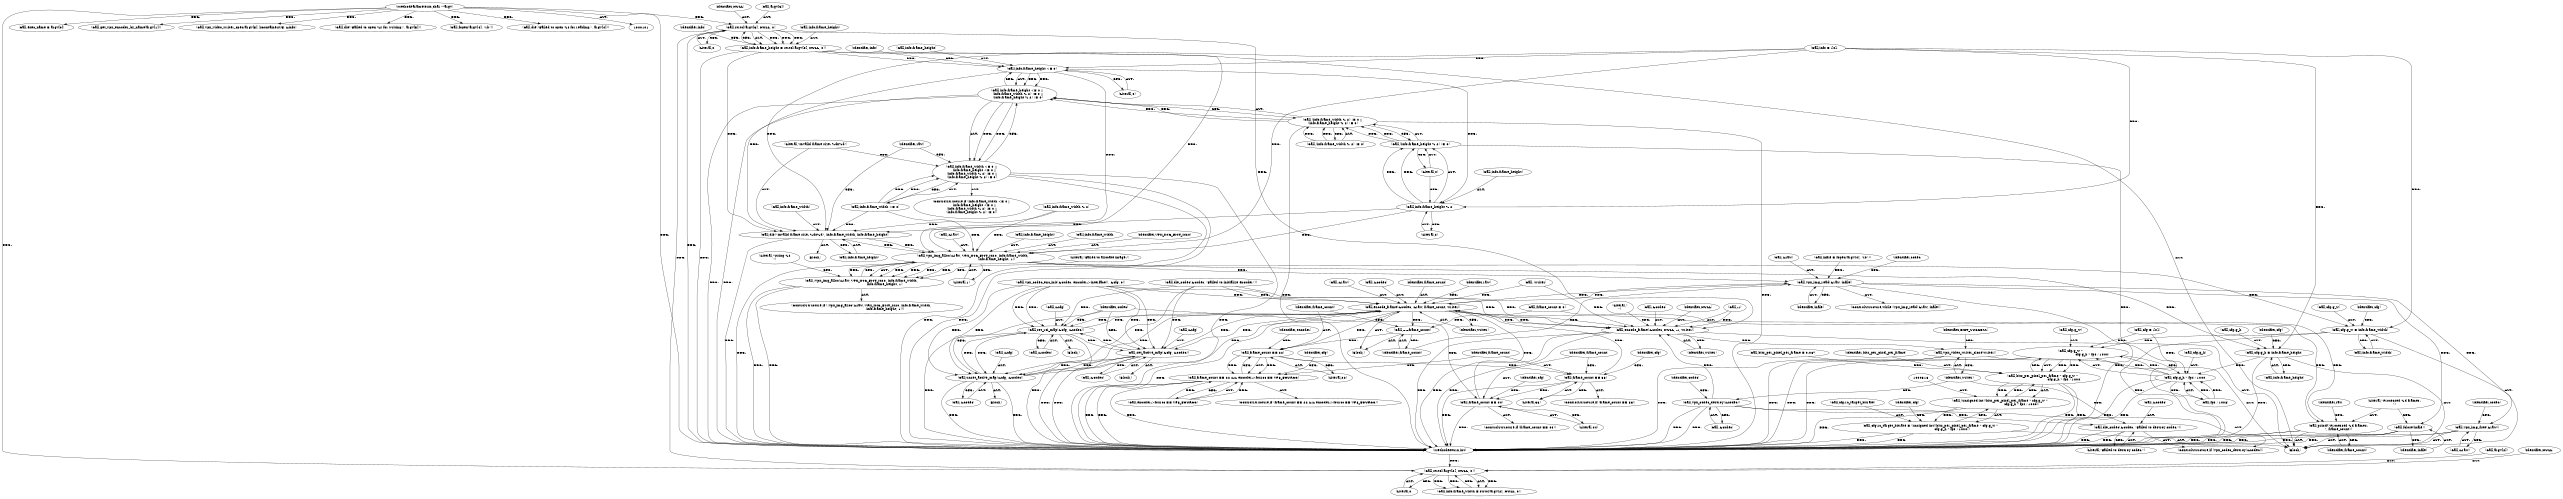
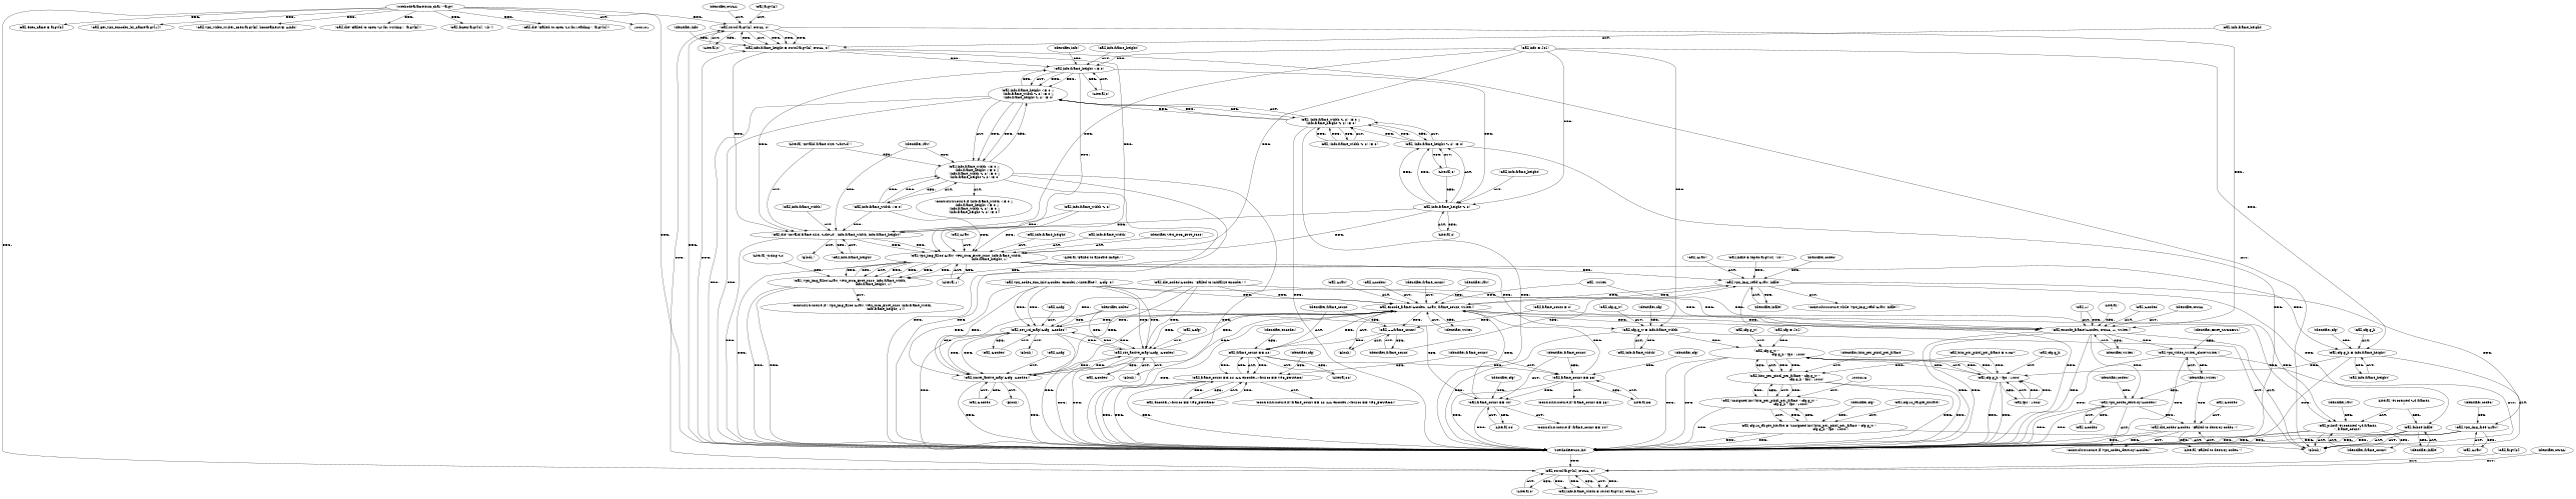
  digraph {
    n1 [label="(Call,strtol(argv[3], NULL, 0))"]
    n2 [label="(Call,info.frame_height = strtol(argv[3], NULL, 0))"]
    n3 [label="(Call,encode_frame(&codec, NULL, -1, writer))"]
    n4 [label="(MethodReturn,int)"]
    n5 [label="(Literal,0)"]
    n6 [label="(Call,info.frame_height <= 0)"]
    n7 [label="(Call,die(\"Invalid frame size: %dx%d\", info.frame_width, info.frame_height))"]
    n8 [label="(Call,vpx_img_alloc(&raw, VPX_IMG_FMT_I420, info.frame_width,\n                                             info.frame_height, 1))"]
    n9 [label="(Block,)"]
    n10 [label="(Call,vpx_codec_destroy(&codec))"]
    n11 [label="(Call,vpx_video_writer_close(writer))"]
    n12 [label="(Identifier,writer)"]
    n13 [label="(Call,strtol(argv[2], NULL, 0))"]
    n14 [label="(MethodParameterIn,char **argv)"]
    n15 [label="(Call,exec_name = argv[0])"]
    n16 [label="(Call,get_vpx_encoder_by_name(argv[1]))"]
    n17 [label="(Call,vpx_video_writer_open(argv[5], kContainerIVF, &info))"]
    n18 [label="(Call,die(\"Failed to open %s for writing.\", argv[5]))"]
    n19 [label="(Call,fopen(argv[4], \"rb\"))"]
    n20 [label="(Call,die(\"Failed to open %s for reading.\", argv[4]))"]
    1000101
    n22 [label="(Literal,0)"]
    n23 [label="(Call,info.frame_width = strtol(argv[2], NULL, 0))"]
    n24 [label="(Call,info.frame_height <= 0 ||\n (info.frame_width % 2) != 0 ||\n (info.frame_height % 2) != 0)"]
    n25 [label="(Call,info.frame_height % 2)"]
    n26 [label="(Literal,0)"]
    n27 [label="(Call,info.frame_height)"]
    n28 [label="(Block,)"]
    n29 [label="(Call,!vpx_img_alloc(&raw, VPX_IMG_FMT_I420, info.frame_width,\n                                             info.frame_height, 1))"]
    n30 [label="(Call,cfg.g_w = info.frame_width)"]
    n31 [label="(Call,cfg.g_h = info.frame_height)"]
    n32 [label="(Call,vpx_img_read(&raw, infile))"]
    n33 [label="(Literal,1)"]
    n34 [label="(Call,info.frame_width <= 0 ||\n      info.frame_height <= 0 ||\n (info.frame_width % 2) != 0 ||\n (info.frame_height % 2) != 0)"]
    n35 [label="(Call,(info.frame_width % 2) != 0 ||\n (info.frame_height % 2) != 0)"]
    n36 [label="(Call,(info.frame_height % 2) != 0)"]
    n37 [label="(Literal,2)"]
    n38 [label="(Call,info.frame_width <= 0)"]
    n39 [label="(ControlStructure,if (info.frame_width <= 0 ||\n      info.frame_height <= 0 ||\n (info.frame_width % 2) != 0 ||\n (info.frame_height % 2) != 0))"]
    n40 [label="(Call,(info.frame_width % 2) != 0)"]
    n41 [label="(Literal,0)"]
    n42 [label="(ControlStructure,if (!vpx_img_alloc(&raw, VPX_IMG_FMT_I420, info.frame_width,\n                                             info.frame_height, 1)))"]
    n43 [label="(Call,cfg.g_w *\n                                         cfg.g_h * fps / 1000)"]
    n44 [label="(Call,info.frame_width)"]
    n45 [label="(Call,cfg.g_h * fps / 1000)"]
    n46 [label="(Call,info.frame_height)"]
    n47 [label="(Call,encode_frame(&codec, &raw, frame_count, writer))"]
    n48 [label="(Call,fclose(infile))"]
    n49 [label="(Call,vpx_img_free(&raw))"]
    n50 [label="(ControlStructure,while (vpx_img_read(&raw, infile)))"]
    n51 [label="(Identifier,infile)"]
    n52 [label="(Call,bits_per_pixel_per_frame * cfg.g_w *\n                                         cfg.g_h * fps / 1000)"]
    n53 [label="(Call,(unsigned int)(bits_per_pixel_per_frame * cfg.g_w *\n                                         cfg.g_h * fps / 1000))"]
    n54 [label="(Call,fps / 1008)"]
    n55 [label="(Call,cfg.rc_target_bitrate = (unsigned int)(bits_per_pixel_per_frame * cfg.g_w *\n                                         cfg.g_h * fps / 1000))"]
    n56 [label="(Call,++frame_count)"]
    n57 [label="(Call,set_roi_map(&cfg, &codec))"]
    n58 [label="(Call,set_active_map(&cfg, &codec))"]
    n59 [label="(Call,unset_active_map(&cfg, &codec))"]
    n60 [label="(Call,printf(\"Processed %d frames.\n\", frame_count))"]
    n61 [label="(Identifier,writer)"]
    n62 [label="(Block,)"]
    n63 [label="(Identifier,infile)"]
    n64 [label="(Call,&raw)"]
    n65 [label="(Call,frame_count == 22)"]
    n66 [label="(Identifier,frame_count)"]
    n67 [label="(Block,)"]
    n68 [label="(Call,&codec)"]
    n69 [label="(Call,&codec)"]
    n70 [label="(Block,)"]
    n71 [label="(Call,&codec)"]
    n72 [label="(Block,)"]
    n73 [label="(Identifier,frame_count)"]
    n74 [label="(Call,frame_count == 22 && encoder->fourcc == VP8_FOURCC)"]
    n75 [label="(Call,frame_count == 33)"]
    n76 [label="(Literal,22)"]
    n77 [label="(ControlStructure,if (frame_count == 22 && encoder->fourcc == VP8_FOURCC))"]
    n78 [label="(Call,encoder->fourcc == VP8_FOURCC)"]
    n79 [label="(Call,frame_count == 44)"]
    n80 [label="(ControlStructure,if (frame_count == 33))"]
    n81 [label="(Literal,33)"]
    n82 [label="(Literal,44)"]
    n83 [label="(ControlStructure,if (frame_count == 44))"]
    n84 [label="(Call,die_codec(&codec, \"Failed to destroy codec.\"))"]
    n85 [label="(Call,&codec)"]
    n86 [label="(ControlStructure,if (vpx_codec_destroy(&codec)))"]
    n87 [label="(Identifier,writer)"]
    n88 [label="(Literal,\"Failed to destroy codec.\")"]
    n89 [label="(Identifier,raw)"]
    n90 [label="(Call,infile = fopen(argv[4], \"rb\"))"]
    n91 [label="(Identifier,raw)"]
    n92 [label="(Call,info.frame_height)"]
    n93 [label="(Call,&cfg)"]
    n94 [label="(Literal,\"Invalid frame size: %dx%d\")"]
    n95 [label="(Call,info.frame_height)"]
    n96 [label="(Identifier,raw)"]
    n97 [label="(Literal,\"Failed to allocate image.\")"]
    n98 [label="(Literal,\"\n\")"]
    n99 [label="(Call,cfg.g_w)"]
    n100 [label="(Identifier,NULL)"]
    n101 [label="(Call,&raw)"]
    n102 [label="(Call,!writer)"]
    n103 [label="(Identifier,bits_per_pixel_per_frame)"]
    n104 [label="(Call,info.frame_width)"]
    n105 [label="(Identifier,encoder)"]
    n106 [label="(Call,info.frame_height)"]
    n107 [label="(Identifier,info)"]
    n108 [label="(Call,cfg.g_w)"]
    n109 [label="(Literal,\"Using %s\n\")"]
    n110 [label="(Identifier,frame_count)"]
    n111 [label="(Call,cfg.rc_target_bitrate)"]
    n112 [label="(Call,argv[2])"]
    n113 [label="(Identifier,cfg)"]
    n114 [label="(Identifier,info)"]
    n115 [label="(Call,info.frame_width % 2)"]
    n116 [label="(Call,cfg.g_h)"]
    n117 [label="(Call,frame_count = 0)"]
    n118 [label="(Call,info.frame_height)"]
    n119 [label="(Call,&codec)"]
    n120 [label="(Identifier,EXIT_SUCCESS)"]
    n121 [label="(Identifier,frame_count)"]
    n122 [label="(Identifier,codec)"]
    n123 [label="(Call,cfg.g_h)"]
    n124 [label="(Literal,\"Processed %d frames.\n\")"]
    n125 [label="(Call,die_codec(&codec, \"Failed to initialize encoder\"))"]
    n126 [label="(Call,cfg = {0})"]
    n127 [label="(Identifier,cfg)"]
    n128 [label="(Call,&codec)"]
    n129 [label="(Call,vpx_codec_enc_init(&codec, encoder->interface(), &cfg, 0))"]
    n130 [label="(Identifier,codec)"]
    n131 [label="(Call,info.frame_width)"]
    n132 [label="(Call,&raw)"]
    n133 [label="(Identifier,codec)"]
    n134 [label="(Identifier,codec)"]
    n135 [label="(Call,info = {0})"]
    n136 [label="(Identifier,cfg)"]
    n137 [label="(Call,argv[3])"]
    n138 [label="(Identifier,cfg)"]
    n139 [label="(Identifier,frame_count)"]
    n140 [label="(Identifier,cfg)"]
    n141 [label="(Call,&cfg)"]
    n142 [label="(Call,bits_per_pixel_per_frame = 0.067)"]
    n143 [label="(Call,&cfg)"]
    n144 [label="(Identifier,VPX_IMG_FMT_I420)"]
    n145 [label="(Call,&codec)"]
    n146 [label="(Identifier,cfg)"]
    n147 [label="(Identifier,frame_count)"]
    n148 [label="(Call,&raw)"]
    n149 [label="(Identifier,NULL)"]
    n150 [label="(Call,-1)"]
    n151 [label="(Identifier,NULL)"]
    1000316
    n1 -> n2 [label="AST: "]
    n1 -> n2 [label="DDG: "]
    n1 -> n2 [label="DDG: "]
    n1 -> n2 [label="DDG: "]
    n1 -> n3 [label="DDG: "]
    n1 -> n4 [label="DDG: "]
    n1 -> n5 [label="CFG: "]
    n2 -> n1 [label="CFG: "]
-   n2 -> n4 [label="DDG: "]
+   n4 -> n2 [label="DDG: "]
    n2 -> n6 [label="DDG: "]
    n2 -> n7 [label="DDG: "]
    n2 -> n8 [label="DDG: "]
    n2 -> n9 [label="AST: "]
    n3 -> n4 [label="DDG: "]
    n3 -> n4 [label="DDG: "]
    n3 -> n4 [label="DDG: "]
    n3 -> n9 [label="AST: "]
-   n10 -> n3 [label="DDG: "]
+   n3 -> n10 [label="DDG: "]
    n3 -> n11 [label="DDG: "]
    n3 -> n12 [label="CFG: "]
    n4 -> n13 [label="DDG: "]
    n5 -> n1 [label="AST: "]
    n6 -> n7 [label="DDG: "]
    n6 -> n8 [label="DDG: "]
    n6 -> n24 [label="AST: "]
    n6 -> n24 [label="DDG: "]
    n6 -> n24 [label="DDG: "]
    n6 -> n25 [label="DDG: "]
    n6 -> n26 [label="CFG: "]
    n7 -> n4 [label="DDG: "]
    n7 -> n8 [label="DDG: "]
    n7 -> n8 [label="DDG: "]
    n7 -> n27 [label="CFG: "]
    n7 -> n28 [label="AST: "]
    n8 -> n4 [label="DDG: "]
    n8 -> n29 [label="AST: "]
    n8 -> n29 [label="DDG: "]
    n8 -> n29 [label="DDG: "]
    n8 -> n29 [label="DDG: "]
    n8 -> n29 [label="DDG: "]
    n8 -> n29 [label="DDG: "]
    n8 -> n30 [label="DDG: "]
    n8 -> n31 [label="DDG: "]
    n8 -> n32 [label="DDG: "]
    n8 -> n33 [label="CFG: "]
    n10 -> n4 [label="DDG: "]
    n10 -> n4 [label="DDG: "]
    n10 -> n84 [label="DDG: "]
    n10 -> n85 [label="CFG: "]
    n10 -> n86 [label="AST: "]
    n11 -> n4 [label="DDG: "]
    n11 -> n4 [label="DDG: "]
    n11 -> n9 [label="AST: "]
    n11 -> n87 [label="CFG: "]
    n12 -> n3 [label="AST: "]
    n13 -> n1 [label="DDG: "]
    n13 -> n22 [label="CFG: "]
    n13 -> n23 [label="AST: "]
    n13 -> n23 [label="DDG: "]
    n13 -> n23 [label="DDG: "]
    n13 -> n23 [label="DDG: "]
    n14 -> n1 [label="DDG: "]
    n14 -> n4 [label="DDG: "]
    n14 -> n13 [label="DDG: "]
    n14 -> n15 [label="DDG: "]
    n14 -> n16 [label="DDG: "]
    n14 -> n17 [label="DDG: "]
    n14 -> n18 [label="DDG: "]
    n14 -> n19 [label="DDG: "]
    n14 -> n20 [label="DDG: "]
    n14 -> 1000101 [label="AST: "]
    n22 -> n13 [label="AST: "]
    n23 -> n13 [label="CFG: "]
    n24 -> n4 [label="DDG: "]
    n24 -> n4 [label="DDG: "]
    n24 -> n6 [label="CFG: "]
    n24 -> n34 [label="AST: "]
    n24 -> n34 [label="DDG: "]
    n24 -> n34 [label="DDG: "]
    n24 -> n35 [label="CFG: "]
    n25 -> n7 [label="DDG: "]
    n25 -> n8 [label="DDG: "]
    n25 -> n36 [label="AST: "]
    n25 -> n36 [label="DDG: "]
    n25 -> n36 [label="DDG: "]
    n25 -> n37 [label="CFG: "]
    n26 -> n6 [label="AST: "]
    n27 -> n7 [label="AST: "]
    n29 -> n4 [label="DDG: "]
    n29 -> n4 [label="DDG: "]
    n29 -> n8 [label="CFG: "]
    n29 -> n42 [label="AST: "]
    n30 -> n4 [label="DDG: "]
    n30 -> n9 [label="AST: "]
    n30 -> n43 [label="DDG: "]
    n30 -> n44 [label="CFG: "]
    n31 -> n4 [label="DDG: "]
    n31 -> n9 [label="AST: "]
    n31 -> n45 [label="DDG: "]
    n31 -> n46 [label="CFG: "]
    n32 -> n4 [label="DDG: "]
    n32 -> n47 [label="DDG: "]
    n32 -> n48 [label="DDG: "]
    n32 -> n49 [label="DDG: "]
    n32 -> n50 [label="AST: "]
    n32 -> n51 [label="CFG: "]
    n33 -> n8 [label="AST: "]
    n34 -> n4 [label="DDG: "]
    n34 -> n4 [label="DDG: "]
    n34 -> n4 [label="DDG: "]
    n34 -> n24 [label="CFG: "]
    n34 -> n38 [label="CFG: "]
    n34 -> n39 [label="AST: "]
    n35 -> n4 [label="DDG: "]
    n35 -> n4 [label="DDG: "]
    n35 -> n24 [label="AST: "]
    n35 -> n24 [label="DDG: "]
    n35 -> n24 [label="DDG: "]
    n35 -> n36 [label="CFG: "]
    n35 -> n40 [label="CFG: "]
    n36 -> n4 [label="DDG: "]
    n36 -> n35 [label="AST: "]
    n36 -> n35 [label="DDG: "]
    n36 -> n35 [label="DDG: "]
    n36 -> n41 [label="CFG: "]
    n37 -> n25 [label="AST: "]
    n38 -> n7 [label="DDG: "]
    n38 -> n8 [label="DDG: "]
    n38 -> n34 [label="AST: "]
    n38 -> n34 [label="DDG: "]
    n38 -> n34 [label="DDG: "]
    n40 -> n35 [label="AST: "]
    n40 -> n35 [label="DDG: "]
    n40 -> n35 [label="DDG: "]
    n41 -> n25 [label="CFG: "]
    n41 -> n36 [label="AST: "]
    n43 -> n4 [label="DDG: "]
    n43 -> n4 [label="DDG: "]
    n43 -> n45 [label="CFG: "]
    n43 -> n52 [label="AST: "]
    n43 -> n52 [label="DDG: "]
    n43 -> n52 [label="DDG: "]
    n44 -> n30 [label="AST: "]
    n45 -> n4 [label="DDG: "]
    n45 -> n4 [label="DDG: "]
    n45 -> n43 [label="AST: "]
    n45 -> n43 [label="DDG: "]
    n45 -> n43 [label="DDG: "]
    n45 -> n54 [label="CFG: "]
    n46 -> n31 [label="AST: "]
    n47 -> n3 [label="DDG: "]
    n47 -> n3 [label="DDG: "]
    n47 -> n4 [label="DDG: "]
    n47 -> n32 [label="DDG: "]
    n47 -> n56 [label="DDG: "]
    n47 -> n57 [label="DDG: "]
    n47 -> n58 [label="DDG: "]
    n47 -> n59 [label="DDG: "]
    n47 -> n60 [label="DDG: "]
    n47 -> n61 [label="CFG: "]
    n47 -> n62 [label="AST: "]
    n48 -> n4 [label="DDG: "]
    n48 -> n4 [label="DDG: "]
    n48 -> n9 [label="AST: "]
    n48 -> n63 [label="CFG: "]
    n49 -> n4 [label="DDG: "]
    n49 -> n4 [label="DDG: "]
    n49 -> n9 [label="AST: "]
    n49 -> n64 [label="CFG: "]
    n51 -> n32 [label="AST: "]
    n52 -> n4 [label="DDG: "]
    n52 -> n4 [label="DDG: "]
    n52 -> n43 [label="CFG: "]
    n52 -> n53 [label="AST: "]
    n52 -> n53 [label="DDG: "]
    n52 -> n53 [label="DDG: "]
    n53 -> n4 [label="DDG: "]
    n53 -> n52 [label="CFG: "]
    n53 -> n55 [label="AST: "]
    n53 -> n55 [label="DDG: "]
    n54 -> n45 [label="AST: "]
    n54 -> n45 [label="DDG: "]
    n54 -> n45 [label="DDG: "]
    n55 -> n4 [label="DDG: "]
    n55 -> n4 [label="DDG: "]
    n55 -> n9 [label="AST: "]
    n55 -> n53 [label="CFG: "]
    n56 -> n62 [label="AST: "]
    n56 -> n65 [label="DDG: "]
    n56 -> n66 [label="CFG: "]
    n57 -> n4 [label="DDG: "]
    n57 -> n4 [label="DDG: "]
    n57 -> n47 [label="DDG: "]
    n57 -> n58 [label="DDG: "]
    n57 -> n59 [label="DDG: "]
    n57 -> n67 [label="AST: "]
    n57 -> n68 [label="CFG: "]
    n58 -> n4 [label="DDG: "]
    n58 -> n4 [label="DDG: "]
    n58 -> n47 [label="DDG: "]
    n58 -> n57 [label="DDG: "]
    n58 -> n59 [label="DDG: "]
    n58 -> n69 [label="CFG: "]
    n58 -> n70 [label="AST: "]
    n59 -> n4 [label="DDG: "]
    n59 -> n4 [label="DDG: "]
    n59 -> n47 [label="DDG: "]
    n59 -> n57 [label="DDG: "]
    n59 -> n58 [label="DDG: "]
    n59 -> n71 [label="CFG: "]
    n59 -> n72 [label="AST: "]
    n60 -> n4 [label="DDG: "]
    n60 -> n4 [label="DDG: "]
    n60 -> n9 [label="AST: "]
    n60 -> n73 [label="CFG: "]
    n61 -> n47 [label="AST: "]
    n63 -> n48 [label="AST: "]
    n64 -> n49 [label="AST: "]
    n65 -> n47 [label="DDG: "]
    n65 -> n74 [label="AST: "]
    n65 -> n74 [label="DDG: "]
    n65 -> n74 [label="DDG: "]
    n65 -> n75 [label="DDG: "]
    n65 -> n76 [label="CFG: "]
    n66 -> n32 [label="CFG: "]
    n66 -> n56 [label="AST: "]
    n68 -> n57 [label="AST: "]
    n69 -> n58 [label="AST: "]
    n71 -> n59 [label="AST: "]
    n73 -> n60 [label="AST: "]
    n74 -> n4 [label="DDG: "]
    n74 -> n4 [label="DDG: "]
    n74 -> n4 [label="DDG: "]
    n74 -> n65 [label="CFG: "]
    n74 -> n77 [label="AST: "]
    n74 -> n78 [label="CFG: "]
    n75 -> n4 [label="DDG: "]
    n75 -> n47 [label="DDG: "]
    n75 -> n79 [label="DDG: "]
    n75 -> n80 [label="AST: "]
    n75 -> n81 [label="CFG: "]
    n76 -> n65 [label="AST: "]
    n78 -> n74 [label="AST: "]
    n78 -> n74 [label="DDG: "]
    n78 -> n74 [label="DDG: "]
    n79 -> n4 [label="DDG: "]
    n79 -> n47 [label="DDG: "]
    n79 -> n82 [label="CFG: "]
    n79 -> n83 [label="AST: "]
    n81 -> n75 [label="AST: "]
    n82 -> n79 [label="AST: "]
    n84 -> n4 [label="DDG: "]
    n84 -> n4 [label="DDG: "]
    n84 -> n86 [label="AST: "]
    n84 -> n88 [label="CFG: "]
    n85 -> n10 [label="AST: "]
    n87 -> n10 [label="CFG: "]
    n87 -> n11 [label="AST: "]
    n87 -> n84 [label="CFG: "]
    n88 -> n84 [label="AST: "]
    n89 -> n7 [label="CFG: "]
    n89 -> n34 [label="CFG: "]
    n90 -> n32 [label="DDG: "]
    n91 -> n47 [label="CFG: "]
    n92 -> n25 [label="AST: "]
    n93 -> n58 [label="AST: "]
    n94 -> n7 [label="AST: "]
    n94 -> n34 [label="CFG: "]
    n95 -> n8 [label="AST: "]
    n96 -> n60 [label="CFG: "]
    n97 -> n29 [label="CFG: "]
    n98 -> n3 [label="CFG: "]
    n99 -> n30 [label="AST: "]
    n100 -> n1 [label="AST: "]
    n101 -> n47 [label="AST: "]
    n102 -> n3 [label="DDG: "]
    n102 -> n47 [label="DDG: "]
    n103 -> n52 [label="AST: "]
    n104 -> n7 [label="AST: "]
    n105 -> n65 [label="CFG: "]
    n106 -> n2 [label="AST: "]
    n107 -> n2 [label="CFG: "]
    n108 -> n43 [label="AST: "]
    n109 -> n29 [label="CFG: "]
    n110 -> n74 [label="CFG: "]
    n110 -> n75 [label="AST: "]
    n111 -> n55 [label="AST: "]
    n112 -> n13 [label="AST: "]
    n113 -> n30 [label="CFG: "]
    n114 -> n6 [label="CFG: "]
    n115 -> n7 [label="DDG: "]
    n115 -> n8 [label="DDG: "]
    n116 -> n45 [label="AST: "]
    n117 -> n56 [label="DDG: "]
    n117 -> n60 [label="DDG: "]
    n118 -> n6 [label="AST: "]
    n119 -> n3 [label="AST: "]
    n120 -> n11 [label="CFG: "]
    n121 -> n75 [label="CFG: "]
    n121 -> n79 [label="AST: "]
    n122 -> n57 [label="CFG: "]
    n122 -> n58 [label="CFG: "]
    n122 -> n59 [label="CFG: "]
    n122 -> n79 [label="CFG: "]
    n123 -> n31 [label="AST: "]
    n124 -> n48 [label="CFG: "]
    n124 -> n60 [label="AST: "]
    n125 -> n3 [label="DDG: "]
    n125 -> n47 [label="DDG: "]
    n125 -> n57 [label="DDG: "]
    n125 -> n58 [label="DDG: "]
    n125 -> n59 [label="DDG: "]
    n126 -> n43 [label="DDG: "]
-   n126 -> n45 [label="DDG: "]
+   n142 -> n45 [label="DDG: "]
    n127 -> n79 [label="CFG: "]
    n128 -> n47 [label="AST: "]
    n129 -> n3 [label="DDG: "]
    n129 -> n47 [label="DDG: "]
    n129 -> n57 [label="DDG: "]
    n129 -> n57 [label="DDG: "]
    n129 -> n58 [label="DDG: "]
    n129 -> n58 [label="DDG: "]
    n129 -> n59 [label="DDG: "]
    n129 -> n59 [label="DDG: "]
    n130 -> n32 [label="CFG: "]
    n131 -> n8 [label="AST: "]
    n132 -> n32 [label="AST: "]
    n133 -> n10 [label="CFG: "]
    n134 -> n49 [label="CFG: "]
    n135 -> n6 [label="DDG: "]
    n135 -> n7 [label="DDG: "]
    n135 -> n8 [label="DDG: "]
    n135 -> n25 [label="DDG: "]
    n135 -> n30 [label="DDG: "]
    n135 -> n31 [label="DDG: "]
    n136 -> n74 [label="CFG: "]
    n137 -> n1 [label="AST: "]
    n138 -> n55 [label="CFG: "]
    n139 -> n47 [label="AST: "]
    n140 -> n31 [label="CFG: "]
    n141 -> n57 [label="AST: "]
    n142 -> n52 [label="DDG: "]
    n143 -> n59 [label="AST: "]
    n144 -> n8 [label="AST: "]
    n145 -> n84 [label="AST: "]
    n146 -> n75 [label="CFG: "]
    n147 -> n56 [label="CFG: "]
    n147 -> n65 [label="AST: "]
    n148 -> n8 [label="AST: "]
    n149 -> n3 [label="AST: "]
    n150 -> n3 [label="AST: "]
    n150 -> n3 [label="DDG: "]
    n151 -> n13 [label="AST: "]
    1000316 -> n53 [label="AST: "]
  }
